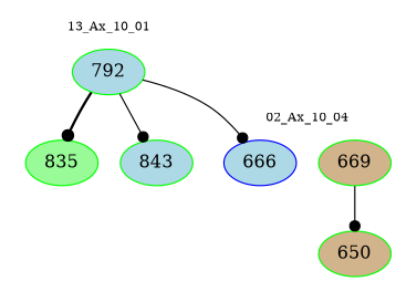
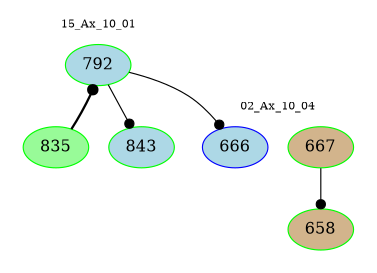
  digraph {
    node [color=green fillcolor=lightblue style=filled]
    edge [arrowhead=dot color=black style=solid]
-   n1 [fillcolor=tan label=669]
-   n2 [fillcolor=tan label=650]
+   n1 [fillcolor=tan label=667]
+   n2 [fillcolor=tan label=658]
    n3 [color=blue label=666]
    n4 [label=792]
    n5 [fillcolor=palegreen label=835]
    n6 [label=843]
    subgraph cluster_1 {
      color=white
      fontsize=10
      label="02_Ax_10_04"
      n1
      n2
      n3
    }
    subgraph cluster_2 {
      color=white
      fontsize=10
-     label="13_Ax_10_01"
+     label="15_Ax_10_01"
      n4
      n5
      n6
    }
    n1 -> n2
    n4 -> n3
-   n4 -> n5 [style=bold]
+   n5 -> n4 [style=bold]
    n4 -> n6
  }
